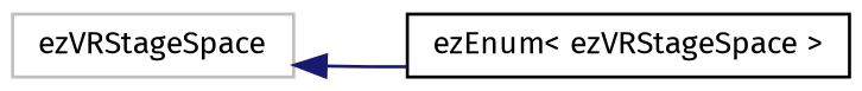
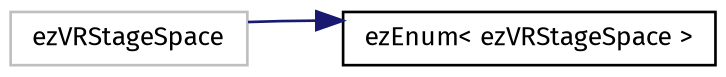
  digraph {
    rankdir=LR
    fontname="Fira Sans"
    node [fillcolor=white fontname="Fira Sans" fontsize=10 shape=record style=filled]
    n1 [color=grey75 height=0.2 label=ezVRStageSpace width=0.4]
    n2 [color=black height=0.2 label="ezEnum\< ezVRStageSpace \>" width=0.4]
-   n1 -> n2 [color=midnightblue dir=back fontname="Fira Sans" fontsize=10 labelfontname=Helvetica labelfontsize=10 style=solid]
+   n2 -> n1 [color=midnightblue dir=back fontname="Fira Sans" fontsize=10 labelfontname=Helvetica labelfontsize=10 style=solid]
  }
